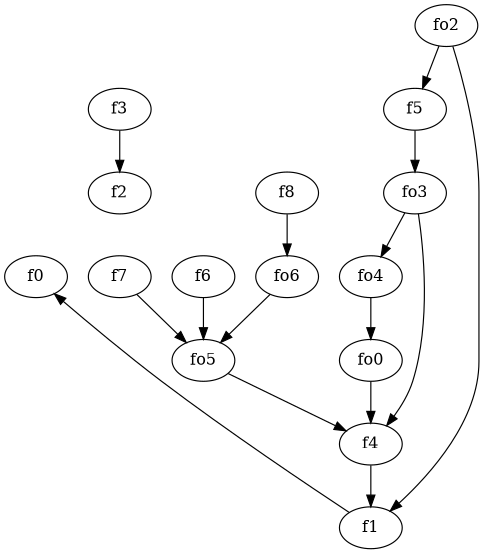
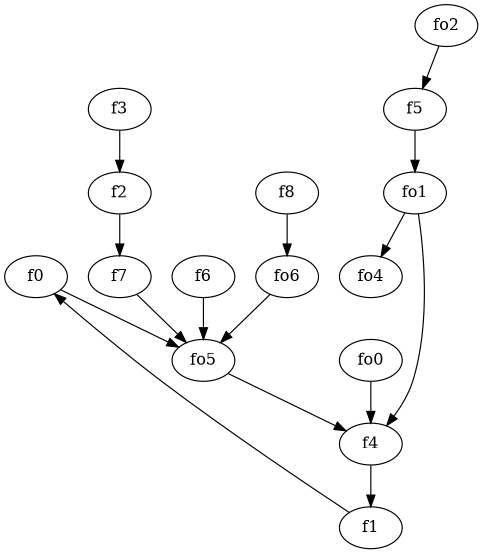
  strict digraph {
    edge [weight=2]
    n1 [label=f0]
    f1
    fo5
    f2
    f7
    f3
    f4
    n8 [label=fo0]
    fo4
    f5
-   fo1 [label=fo3]
+   fo1
    f6
    f8
    fo6
    fo2
+   n1 -> fo5
    f1 -> n1
    fo5 -> f4
+   f2 -> f7
    f7 -> fo5
    f3 -> f2
    f4 -> f1
    n8 -> f4
-   fo4 -> n8
    f5 -> fo1
    fo1 -> f4
    fo1 -> fo4
    f6 -> fo5
    f8 -> fo6
    fo6 -> fo5
-   fo2 -> f1
    fo2 -> f5
  }
